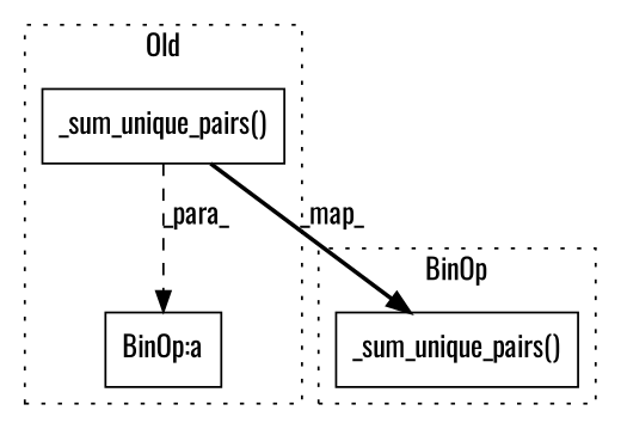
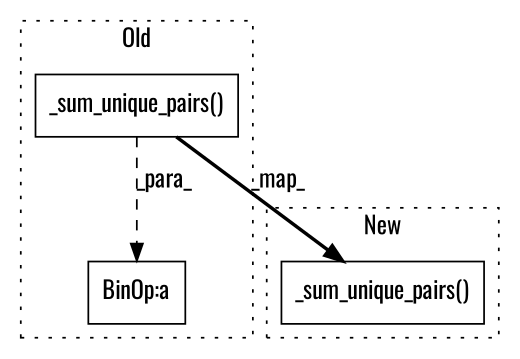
  digraph {
    fontname=Oswald
    node [a=75 l="23,10" shape=box fontname=Oswald]
    edge [fontname=Oswald]
    n1 [label="_sum_unique_pairs()" s="5150,5179"]
    n2 [a=82 l=3 label="BinOp:a" s=5368]
    n3 [label="_sum_unique_pairs()" s="5158,5187"]
    subgraph cluster_1 {
      label=Old
      style=dotted
      n1
      n2
    }
    subgraph cluster_2 {
-     label=BinOp
+     label=New
      style=dotted
      n3
    }
    n1 -> n2 [label=_para_ style=dashed]
    n1 -> n3 [label=_map_ style=bold]
  }
